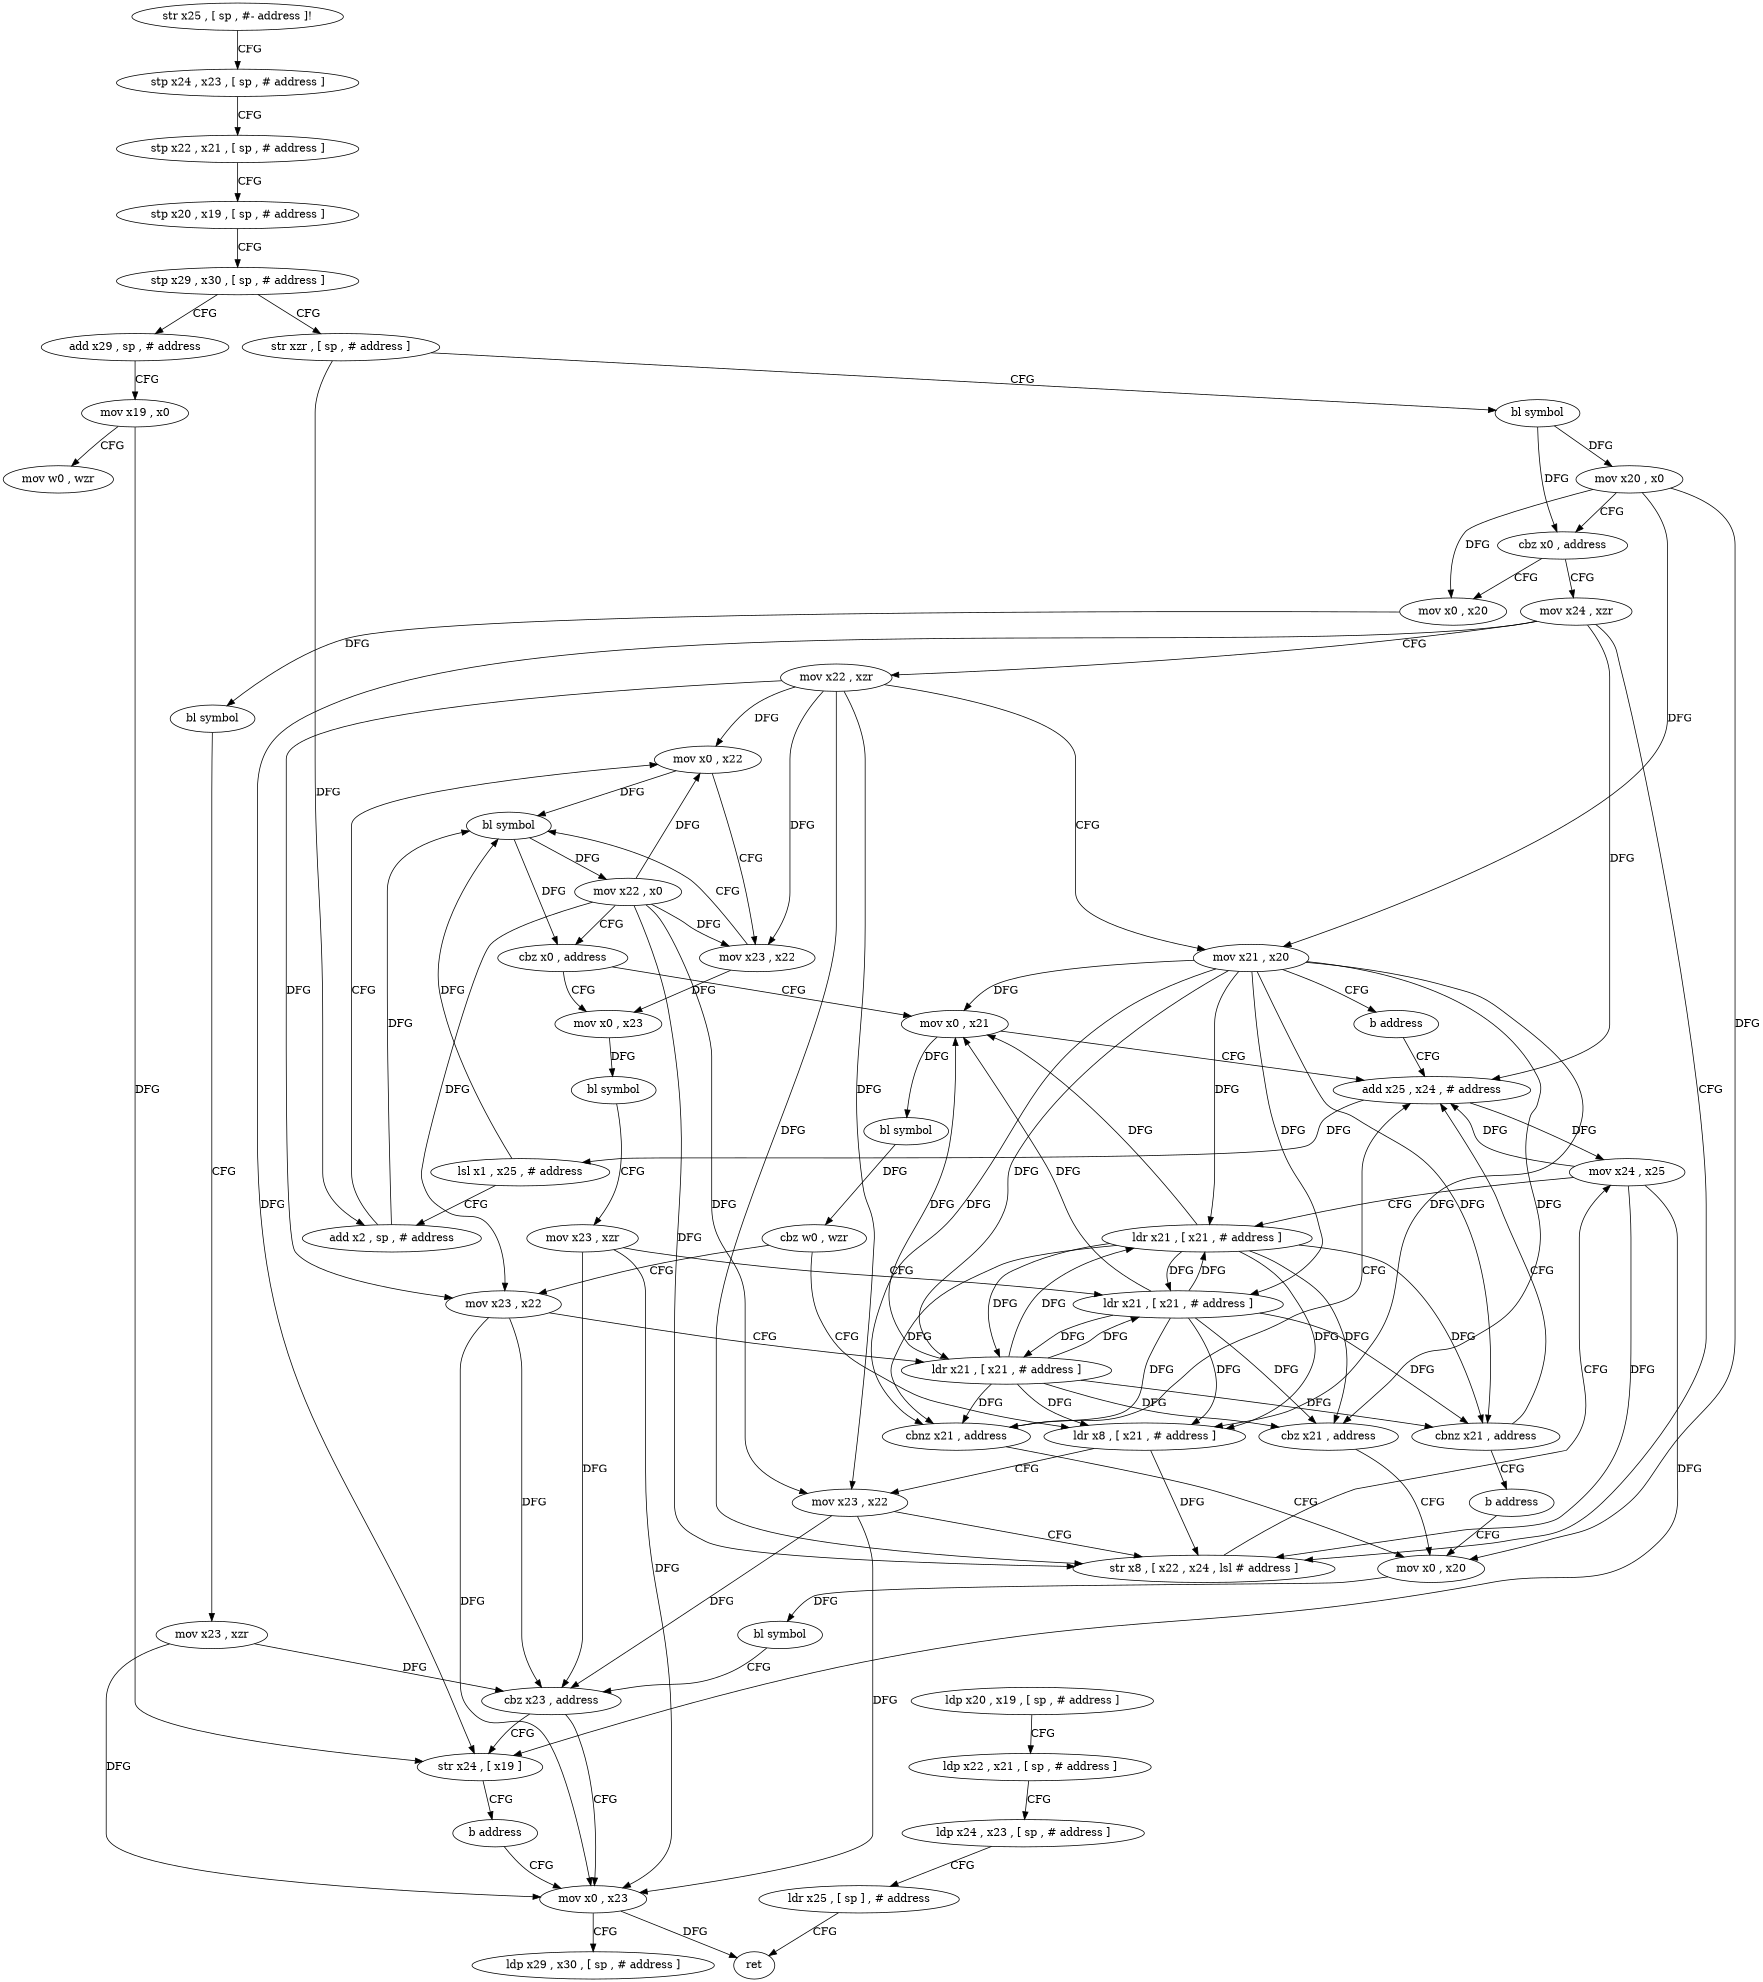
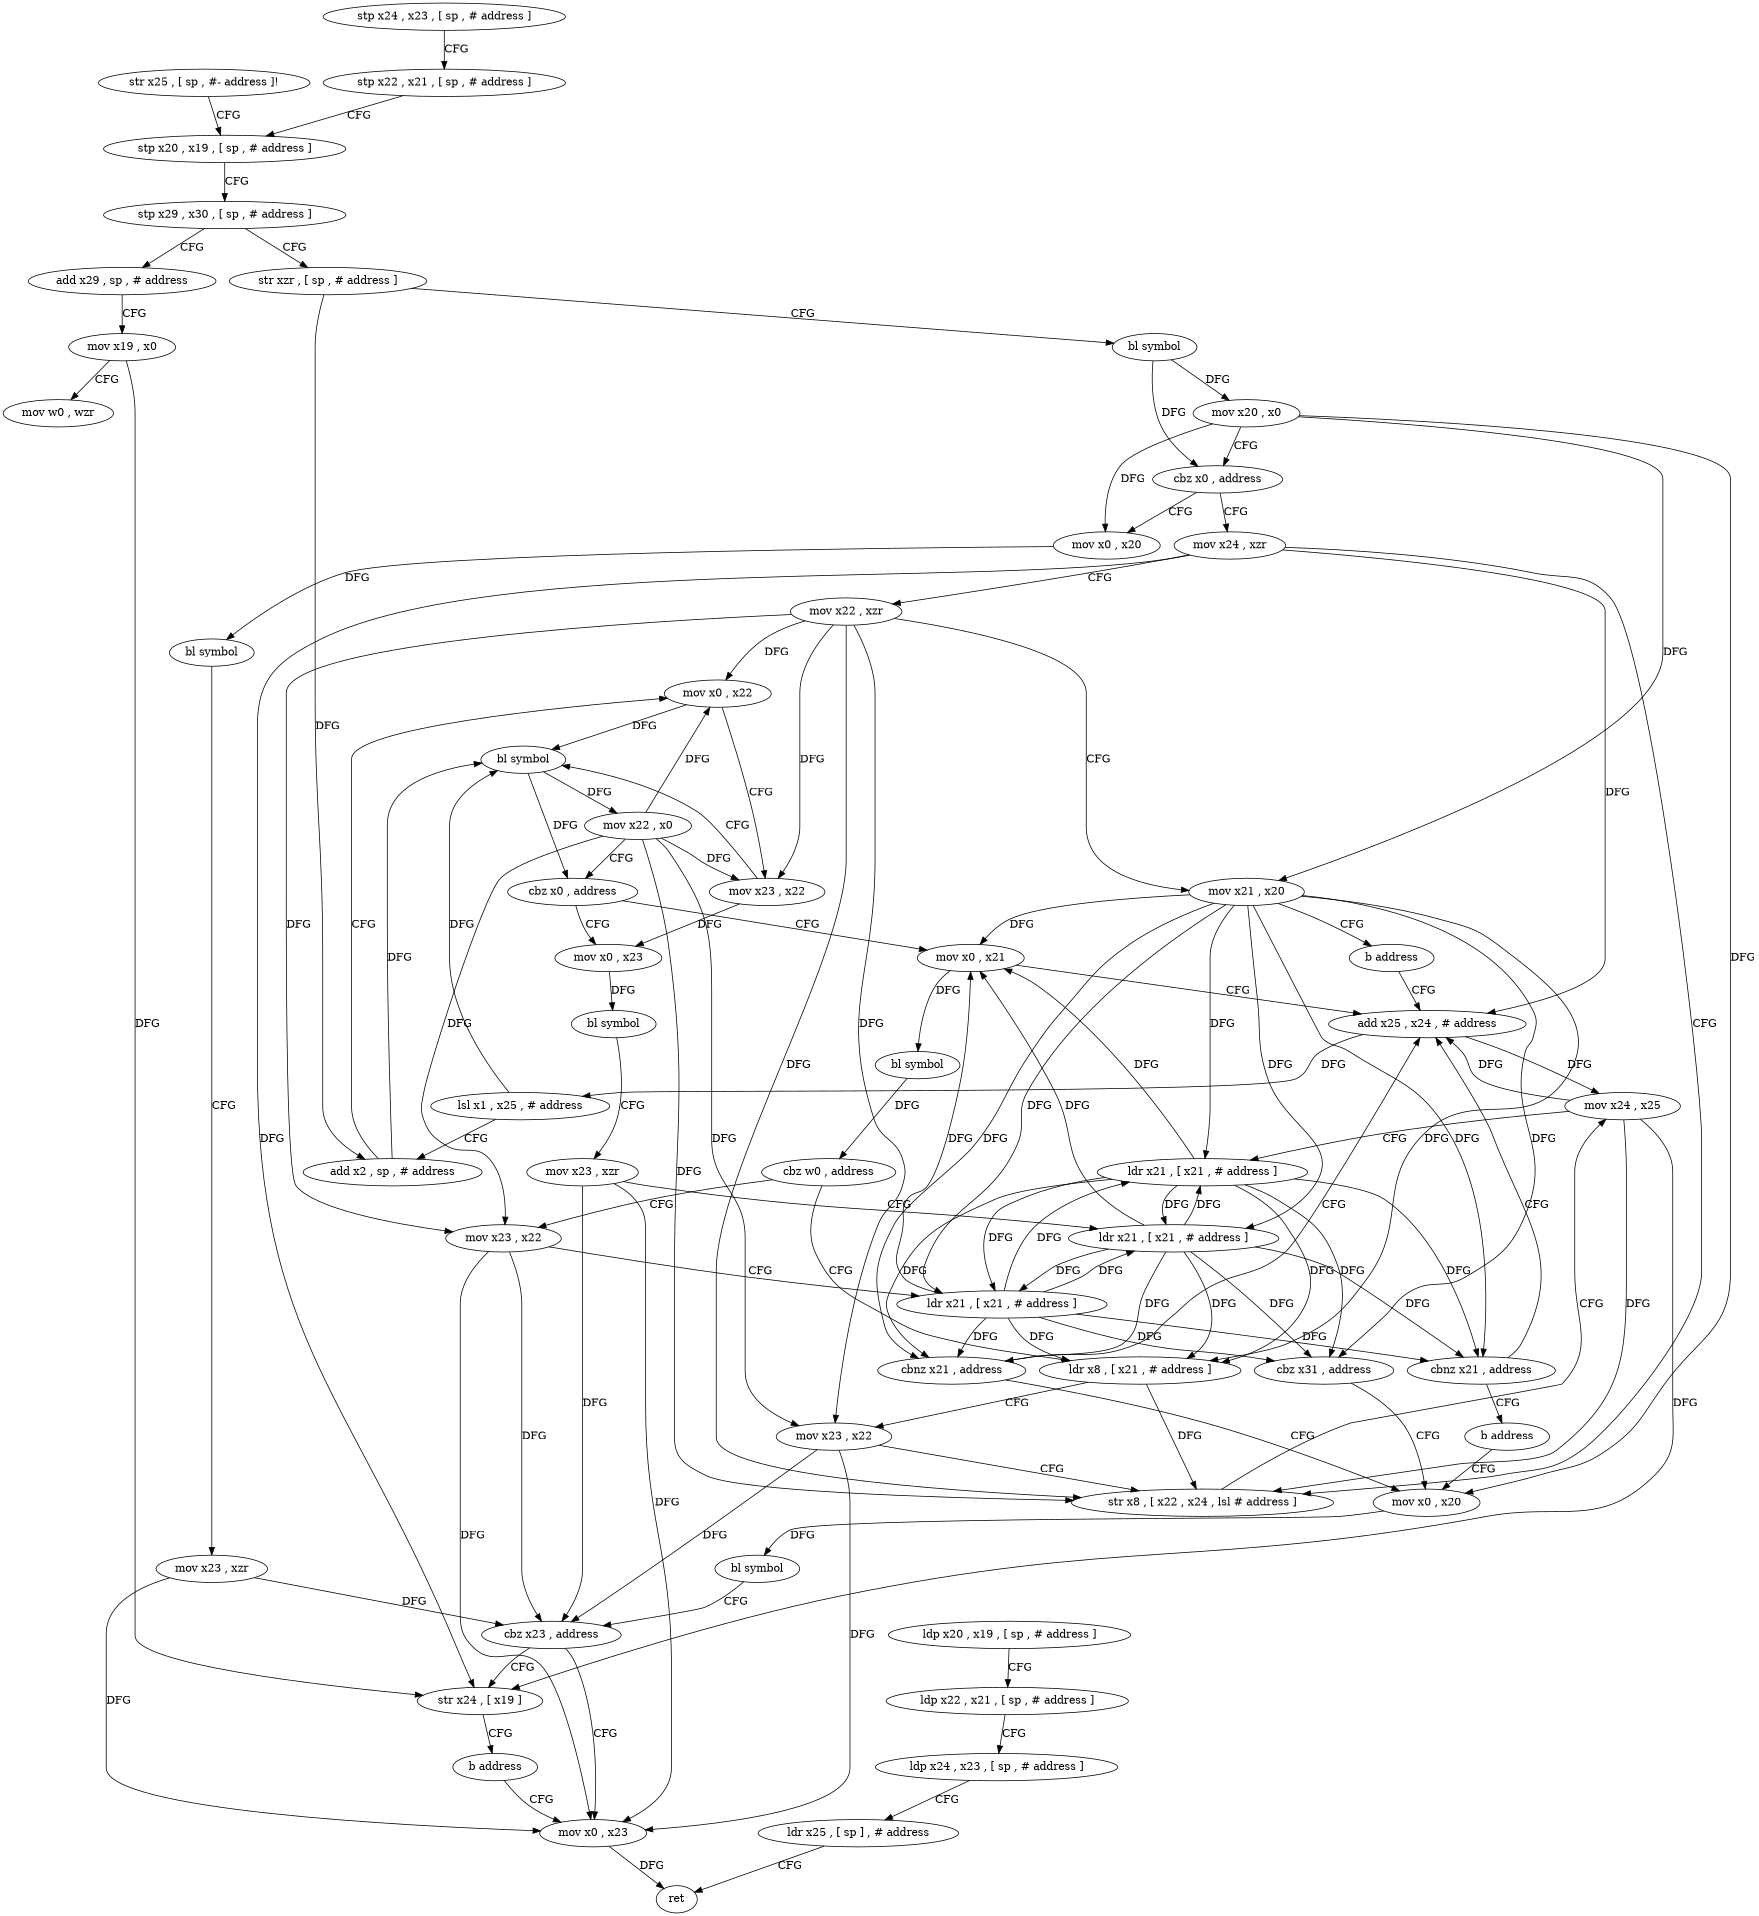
  digraph {
    n1 [label="str x25 , [ sp , #- address ]!"]
    n2 [label="stp x24 , x23 , [ sp , # address ]"]
    n3 [label="stp x22 , x21 , [ sp , # address ]"]
    n4 [label="stp x20 , x19 , [ sp , # address ]"]
    n5 [label="stp x29 , x30 , [ sp , # address ]"]
    n6 [label="add x29 , sp , # address"]
    n7 [label="str xzr , [ sp , # address ]"]
    n8 [label="mov x19 , x0"]
    n9 [label="mov w0 , wzr"]
    n10 [label="str x24 , [ x19 ]"]
    n11 [label="b address"]
    n12 [label="bl symbol"]
    n13 [label="add x2 , sp , # address"]
    n14 [label="mov x20 , x0"]
    n15 [label="cbz x0 , address"]
    n16 [label="mov x0 , x22"]
    n17 [label="bl symbol"]
    n18 [label="mov x0 , x20"]
    n19 [label="mov x21 , x20"]
    n20 [label="mov x0 , x20"]
    n21 [label="mov x24 , xzr"]
    n22 [label="bl symbol"]
    n23 [label="b address"]
    n24 [label="mov x0 , x21"]
    n25 [label="ldr x21 , [ x21 , # address ]"]
-   n26 [label="cbz x21 , address"]
+   n26 [label="cbz x31 , address"]
    n27 [label="ldr x8 , [ x21 , # address ]"]
    n28 [label="ldr x21 , [ x21 , # address ]"]
    n29 [label="cbnz x21 , address"]
    n30 [label="ldr x21 , [ x21 , # address ]"]
    n31 [label="cbnz x21 , address"]
    n32 [label="bl symbol"]
    n33 [label="mov x22 , xzr"]
    n34 [label="add x25 , x24 , # address"]
    n35 [label="str x8 , [ x22 , x24 , lsl # address ]"]
    n36 [label="mov x23 , xzr"]
    n37 [label="mov x23 , x22"]
    n38 [label="mov x23 , x22"]
    n39 [label="mov x23 , x22"]
    n40 [label="lsl x1 , x25 , # address"]
    n41 [label="mov x24 , x25"]
    n42 [label="mov x0 , x23"]
    n43 [label="cbz x23 , address"]
-   n44 [label="ldp x29 , x30 , [ sp , # address ]"]
    n45 [label=ret]
    n46 [label="mov x0 , x23"]
    n47 [label="bl symbol"]
    n48 [label="b address"]
    n49 [label="mov x22 , x0"]
    n50 [label="cbz x0 , address"]
    n51 [label="bl symbol"]
    n52 [label="mov x23 , xzr"]
-   n53 [label="cbz w0 , wzr"]
+   n53 [label="cbz w0 , address"]
    n54 [label="ldp x20 , x19 , [ sp , # address ]"]
    n55 [label="ldp x22 , x21 , [ sp , # address ]"]
    n56 [label="ldp x24 , x23 , [ sp , # address ]"]
    n57 [label="ldr x25 , [ sp ] , # address"]
-   n1 -> n2 [label=CFG]
+   n1 -> n4 [label=CFG]
    n2 -> n3 [label=CFG]
    n3 -> n4 [label=CFG]
    n4 -> n5 [label=CFG]
    n5 -> n6 [label=CFG]
    n5 -> n7 [label=CFG]
    n6 -> n8 [label=CFG]
    n7 -> n12 [label=CFG]
    n7 -> n13 [label=DFG]
    n8 -> n9 [label=CFG]
    n8 -> n10 [label=DFG]
    n10 -> n11 [label=CFG]
    n11 -> n42 [label=CFG]
    n12 -> n14 [label=DFG]
    n12 -> n15 [label=DFG]
    n13 -> n16 [label=CFG]
    n13 -> n17 [label=DFG]
    n14 -> n15 [label=CFG]
    n14 -> n18 [label=DFG]
    n14 -> n19 [label=DFG]
    n14 -> n20 [label=DFG]
    n15 -> n18 [label=CFG]
    n15 -> n21 [label=CFG]
    n16 -> n17 [label=DFG]
    n16 -> n37 [label=CFG]
    n17 -> n49 [label=DFG]
    n17 -> n50 [label=DFG]
    n18 -> n22 [label=DFG]
    n19 -> n23 [label=CFG]
    n19 -> n24 [label=DFG]
    n19 -> n25 [label=DFG]
    n19 -> n26 [label=DFG]
    n19 -> n27 [label=DFG]
    n19 -> n28 [label=DFG]
    n19 -> n29 [label=DFG]
    n19 -> n30 [label=DFG]
    n19 -> n31 [label=DFG]
    n20 -> n32 [label=DFG]
    n21 -> n10 [label=DFG]
    n21 -> n33 [label=CFG]
    n21 -> n34 [label=DFG]
    n21 -> n35 [label=CFG]
    n22 -> n36 [label=CFG]
    n23 -> n34 [label=CFG]
    n24 -> n34 [label=CFG]
    n24 -> n47 [label=DFG]
    n25 -> n24 [label=DFG]
    n25 -> n26 [label=DFG]
    n25 -> n27 [label=DFG]
    n25 -> n28 [label=DFG]
    n25 -> n29 [label=DFG]
    n25 -> n30 [label=DFG]
    n25 -> n31 [label=DFG]
    n26 -> n20 [label=CFG]
    n27 -> n35 [label=DFG]
    n27 -> n39 [label=CFG]
    n28 -> n24 [label=DFG]
    n28 -> n25 [label=DFG]
    n28 -> n26 [label=DFG]
    n28 -> n27 [label=DFG]
    n28 -> n29 [label=DFG]
    n28 -> n30 [label=DFG]
    n28 -> n31 [label=DFG]
    n29 -> n20 [label=CFG]
    n29 -> n34 [label=CFG]
    n30 -> n24 [label=DFG]
    n30 -> n25 [label=DFG]
    n30 -> n26 [label=DFG]
    n30 -> n27 [label=DFG]
    n30 -> n28 [label=DFG]
    n30 -> n29 [label=DFG]
    n30 -> n31 [label=DFG]
    n31 -> n34 [label=CFG]
    n31 -> n48 [label=CFG]
    n32 -> n43 [label=CFG]
    n33 -> n16 [label=DFG]
    n33 -> n19 [label=CFG]
    n33 -> n35 [label=DFG]
    n33 -> n37 [label=DFG]
    n33 -> n38 [label=DFG]
    n33 -> n39 [label=DFG]
    n34 -> n40 [label=DFG]
    n34 -> n41 [label=DFG]
    n35 -> n41 [label=CFG]
    n36 -> n42 [label=DFG]
    n36 -> n43 [label=DFG]
    n37 -> n17 [label=CFG]
    n37 -> n46 [label=DFG]
    n38 -> n30 [label=CFG]
    n38 -> n42 [label=DFG]
    n38 -> n43 [label=DFG]
    n39 -> n35 [label=CFG]
    n39 -> n42 [label=DFG]
    n39 -> n43 [label=DFG]
    n40 -> n13 [label=CFG]
    n40 -> n17 [label=DFG]
    n41 -> n10 [label=DFG]
    n41 -> n28 [label=CFG]
    n41 -> n34 [label=DFG]
    n41 -> n35 [label=DFG]
-   n42 -> n44 [label=CFG]
    n42 -> n45 [label=DFG]
    n43 -> n10 [label=CFG]
    n43 -> n42 [label=CFG]
    n46 -> n51 [label=DFG]
    n47 -> n53 [label=DFG]
    n48 -> n20 [label=CFG]
    n49 -> n16 [label=DFG]
    n49 -> n35 [label=DFG]
    n49 -> n37 [label=DFG]
    n49 -> n38 [label=DFG]
    n49 -> n39 [label=DFG]
    n49 -> n50 [label=CFG]
    n50 -> n24 [label=CFG]
    n50 -> n46 [label=CFG]
    n51 -> n52 [label=CFG]
    n52 -> n25 [label=CFG]
    n52 -> n42 [label=DFG]
    n52 -> n43 [label=DFG]
    n53 -> n27 [label=CFG]
    n53 -> n38 [label=CFG]
    n54 -> n55 [label=CFG]
    n55 -> n56 [label=CFG]
    n56 -> n57 [label=CFG]
    n57 -> n45 [label=CFG]
  }
